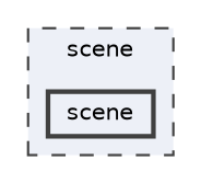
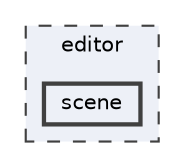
  digraph {
    compound=true
    n1 [color=grey25 fillcolor="#edf0f7" fontname=Helvetica fontsize=10 height=0.2 label=scene shape=box style="filled,bold" width=0.4]
    subgraph cluster_1 {
      bgcolor="#edf0f7"
      fontname=Helvetica
      fontsize=10
-     label=scene
+     label=editor
      pencolor=grey25
      style="filled,dashed"
      n1
    }
  }
